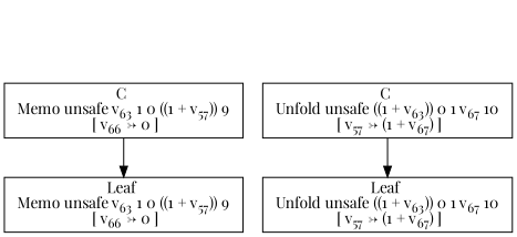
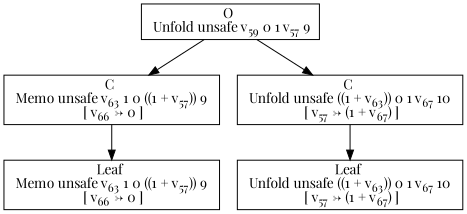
  digraph {
    rankdir=TB
    fontname="Playfair Display"
    node [fillcolor=white shape=box style=filled fontname="Playfair Display"]
    edge [fontname="Playfair Display"]
+   n1 [label=<O <BR/> Unfold unsafe v<SUB>59</SUB> 0 1 v<SUB>57</SUB> 9>]
    n2 [label=<C <BR/> Memo unsafe v<SUB>63</SUB> 1 0 ((1 + v<SUB>57</SUB>)) 9 <BR/>  [ v<SUB>66</SUB> &rarr; 0 ] >]
    n3 [label=<C <BR/> Unfold unsafe ((1 + v<SUB>63</SUB>)) 0 1 v<SUB>67</SUB> 10 <BR/>  [ v<SUB>57</SUB> &rarr; (1 + v<SUB>67</SUB>) ] >]
    n4 [label=<Leaf <BR/> Memo unsafe v<SUB>63</SUB> 1 0 ((1 + v<SUB>57</SUB>)) 9 <BR/>  [ v<SUB>66</SUB> &rarr; 0 ] >]
    n5 [label=<Leaf <BR/> Unfold unsafe ((1 + v<SUB>63</SUB>)) 0 1 v<SUB>67</SUB> 10 <BR/>  [ v<SUB>57</SUB> &rarr; (1 + v<SUB>67</SUB>) ] >]
+   n1 -> n2
+   n1 -> n3
    n2 -> n4
    n3 -> n5
  }
